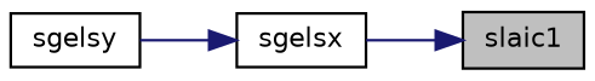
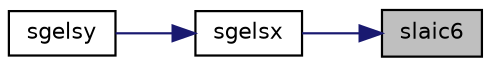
  digraph {
    rankdir=RL
    node [color=black fillcolor=white fontname=Helvetica fontsize=10 shape=record style=filled]
    edge [color=midnightblue dir=back fontname=Helvetica fontsize=10 labelfontname=Helvetica labelfontsize=10 style=solid]
-   n1 [fillcolor=grey75 fontcolor=black height=0.2 label=slaic1 width=0.4]
+   n1 [fillcolor=grey75 fontcolor=black height=0.2 label=slaic6 width=0.4]
    n2 [height=0.2 label=sgelsx width=0.4]
    n3 [height=0.2 label=sgelsy width=0.4]
    n1 -> n2
    n2 -> n3
  }
